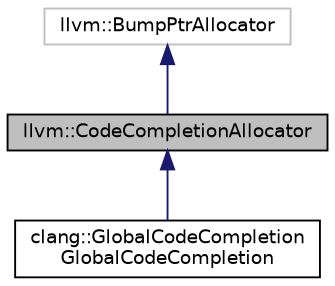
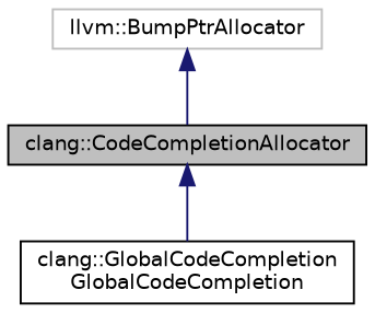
  digraph {
    node [color=black fontname=Helvetica fontsize=10 shape=record]
    edge [color=midnightblue dir=back fontname=Helvetica fontsize=10 labelfontname=Helvetica labelfontsize=10 style=solid]
-   n1 [fillcolor=grey75 fontcolor=black height=0.2 label="llvm::CodeCompletionAllocator" style=filled width=0.4]
+   n1 [fillcolor=grey75 fontcolor=black height=0.2 label="clang::CodeCompletionAllocator" style=filled width=0.4]
    n2 [height=0.2 label="clang::GlobalCodeCompletion\lGlobalCodeCompletion" width=0.4]
    n3 [color=grey75 height=0.2 label="llvm::BumpPtrAllocator" width=0.4]
    n1 -> n2
    n3 -> n1
  }
